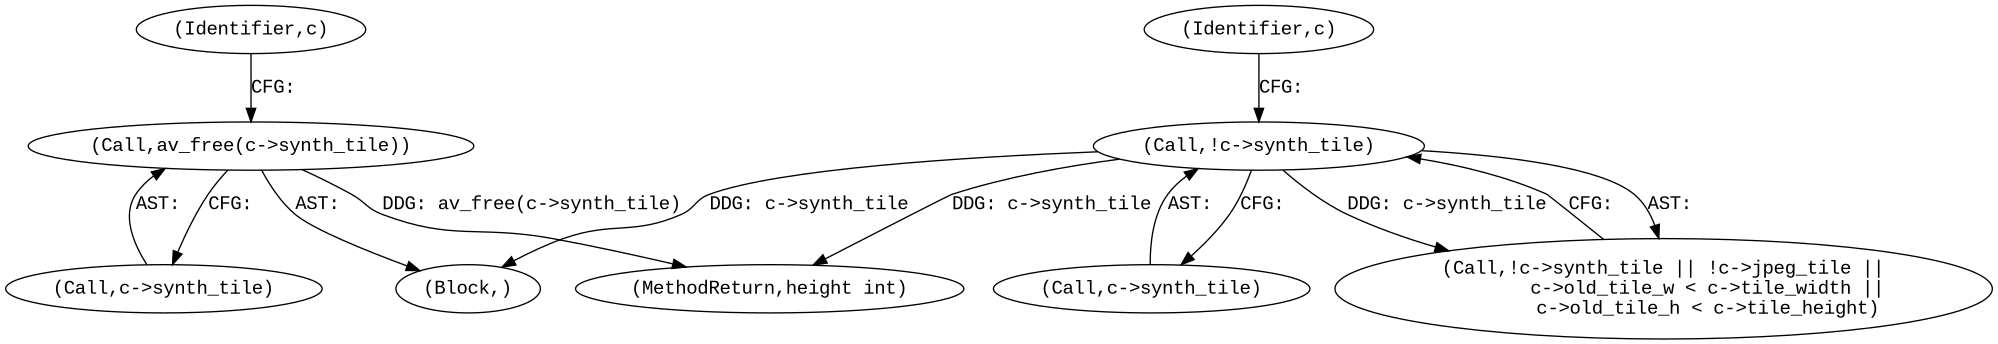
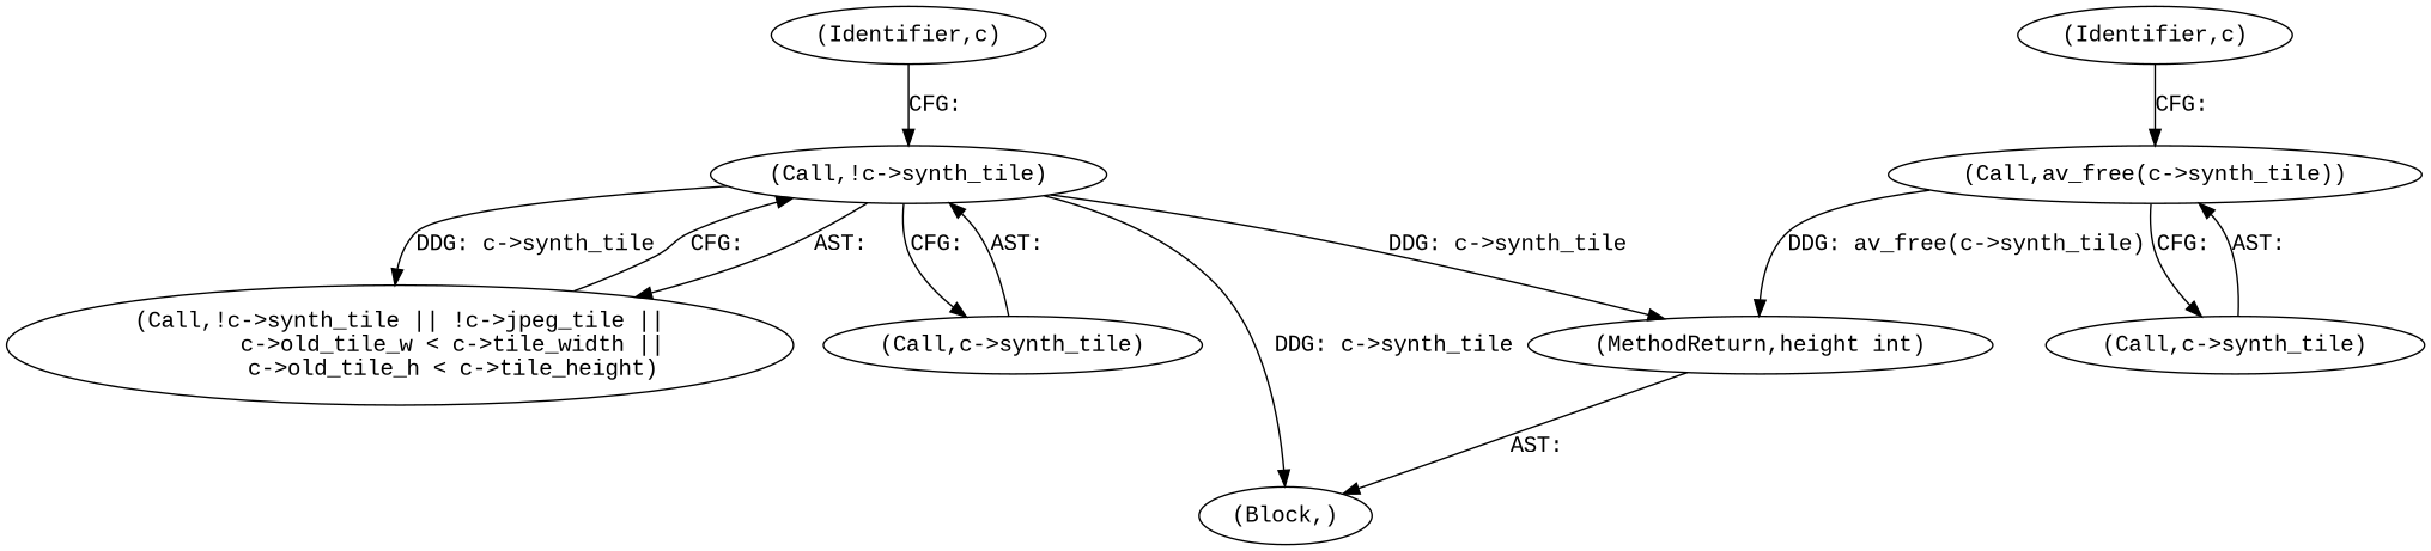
  digraph {
    fontname="Liberation Mono"
    node [fontname="Liberation Mono"]
    edge [fontname="Liberation Mono"]
    n1 [label="(Call,av_free(c->synth_tile))"]
    n2 [label="(MethodReturn,height int)"]
    n3 [label="(Call,c->synth_tile)"]
    n4 [label="(Block,)"]
    n5 [label="(Call,!c->synth_tile)"]
    n6 [label="(Call,!c->synth_tile || !c->jpeg_tile ||\n        c->old_tile_w < c->tile_width ||\n        c->old_tile_h < c->tile_height)"]
    n7 [label="(Call,c->synth_tile)"]
    n8 [label="(Identifier,c)"]
    n9 [label="(Identifier,c)"]
    n1 -> n2 [label="DDG: av_free(c->synth_tile)"]
    n1 -> n3 [label="CFG: "]
-   n1 -> n4 [label="AST: "]
+   n2 -> n4 [label="AST: "]
    n3 -> n1 [label="AST: "]
    n5 -> n2 [label="DDG: c->synth_tile"]
    n5 -> n4 [label="DDG: c->synth_tile"]
    n5 -> n6 [label="AST: "]
    n5 -> n6 [label="DDG: c->synth_tile"]
    n5 -> n7 [label="CFG: "]
    n6 -> n5 [label="CFG: "]
    n7 -> n5 [label="AST: "]
    n8 -> n5 [label="CFG: "]
    n9 -> n1 [label="CFG: "]
  }
